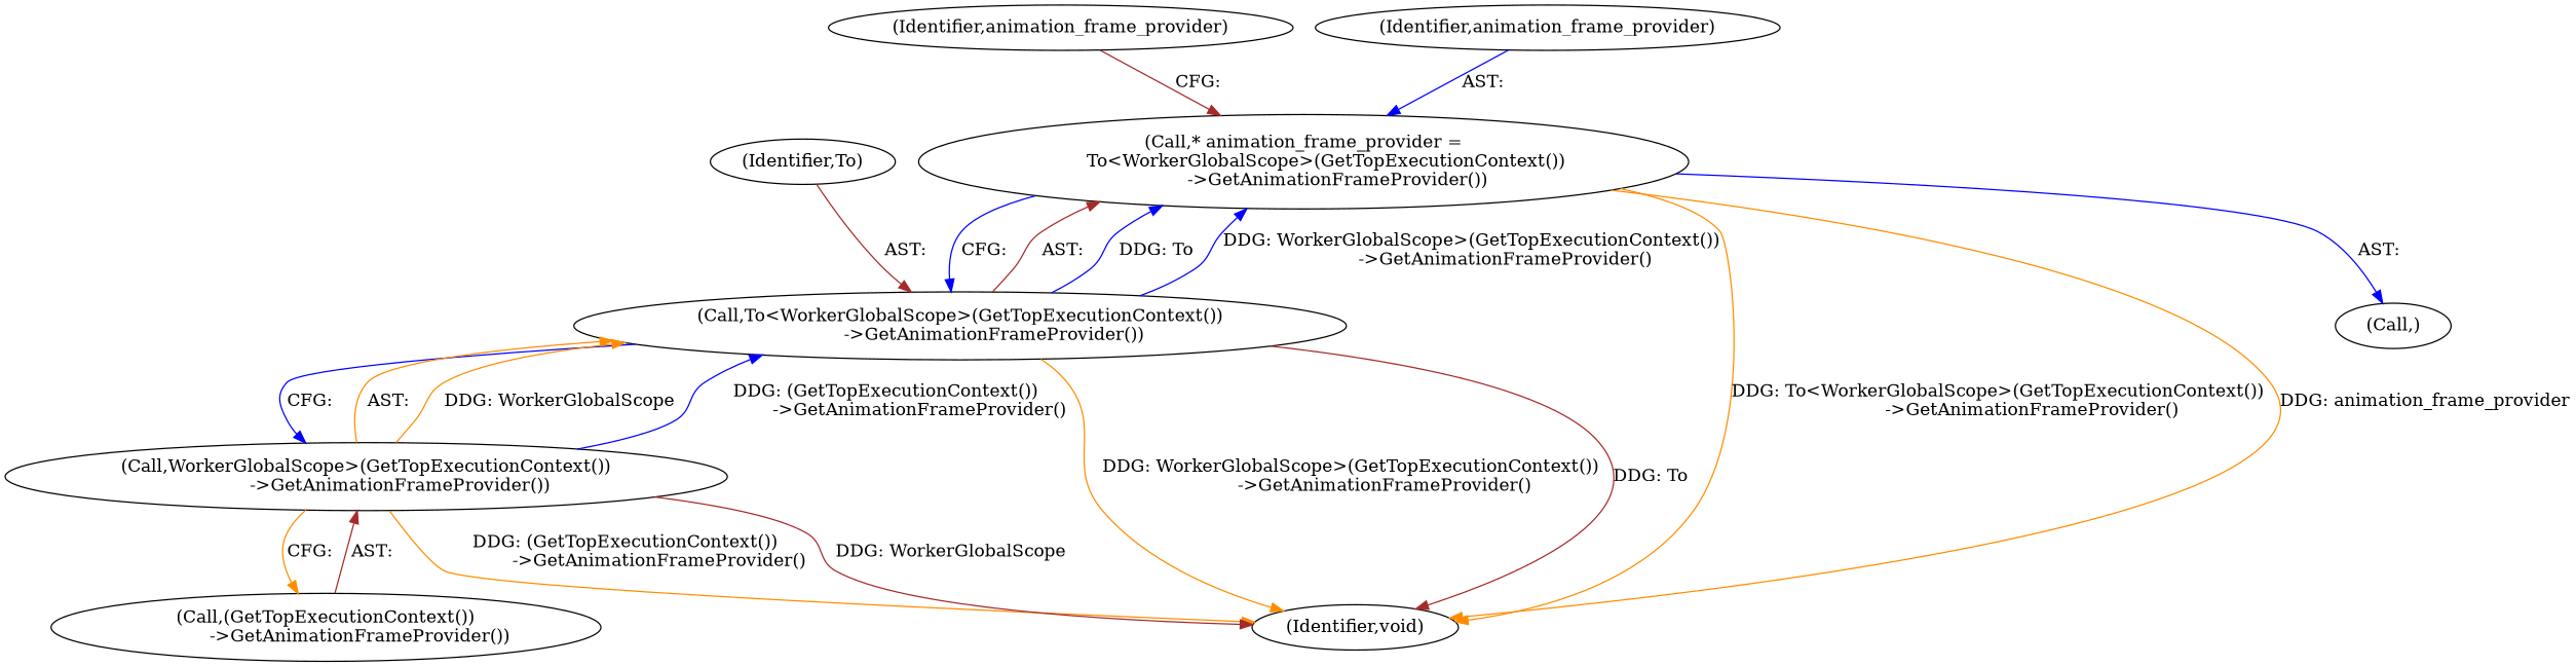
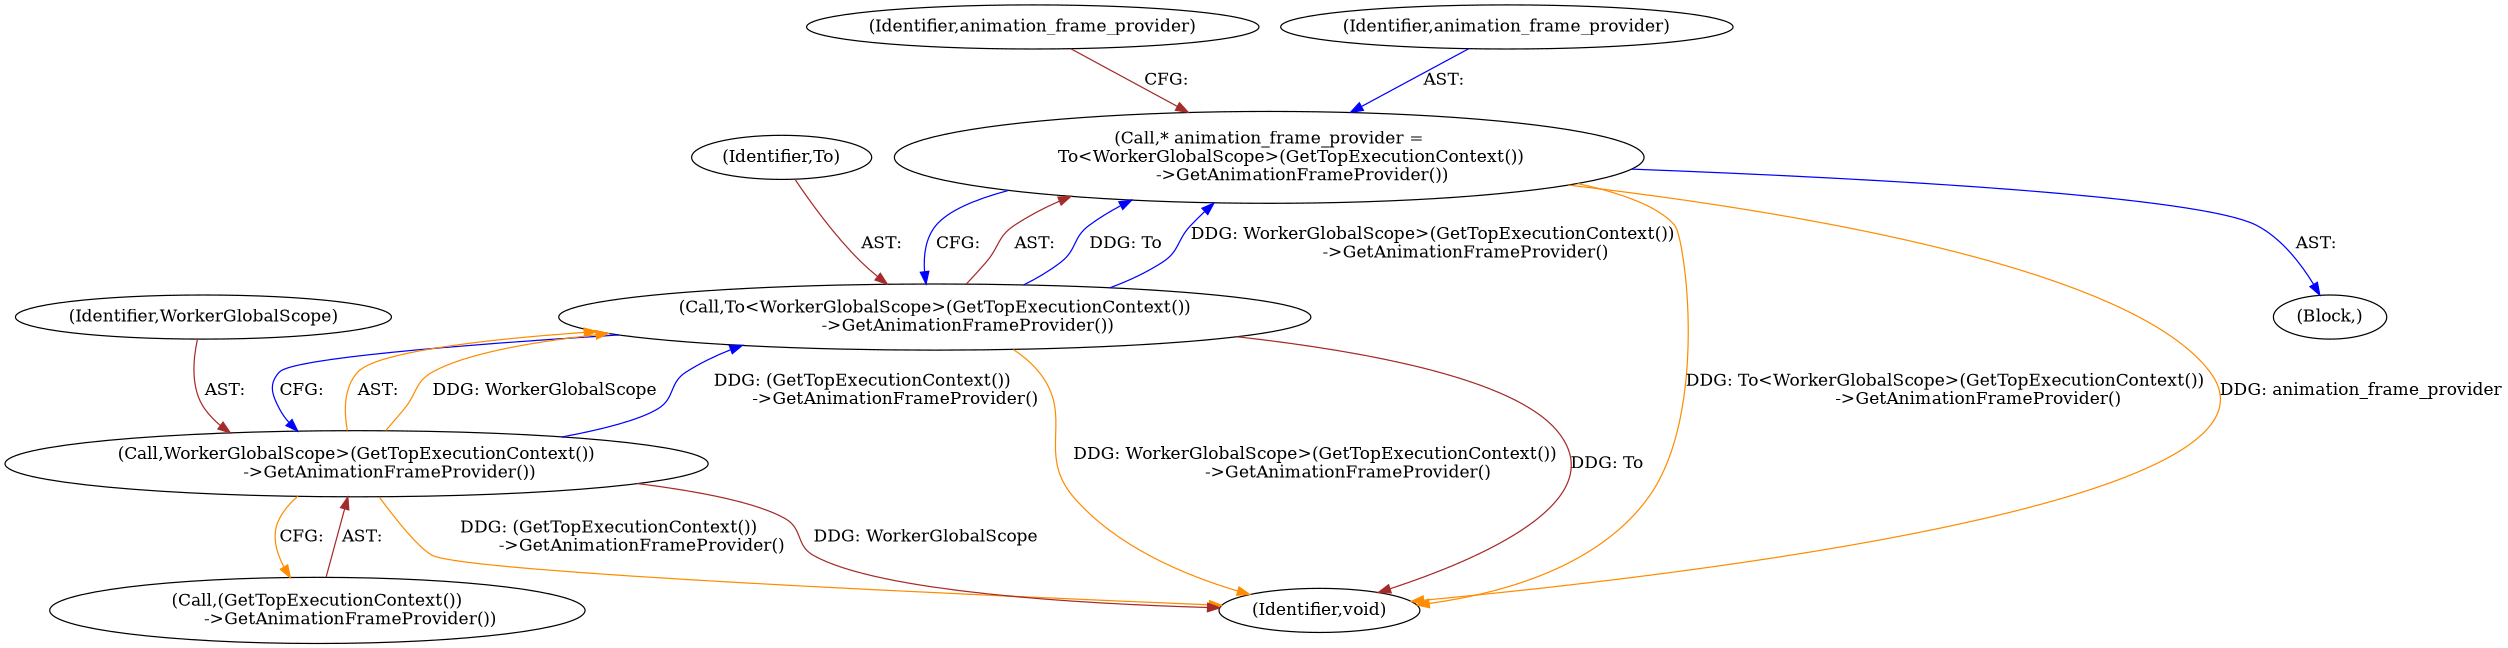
  digraph {
    edge [color=blue]
    n1 [label="(Call,* animation_frame_provider =\n        To<WorkerGlobalScope>(GetTopExecutionContext())\n            ->GetAnimationFrameProvider())"]
    n2 [label="(Call,To<WorkerGlobalScope>(GetTopExecutionContext())\n            ->GetAnimationFrameProvider())"]
    n3 [label="(Identifier,void)"]
-   n4 [label="(Call,)"]
+   n4 [label="(Block,)"]
    n5 [label="(Call,WorkerGlobalScope>(GetTopExecutionContext())\n            ->GetAnimationFrameProvider())"]
    n6 [label="(Call,(GetTopExecutionContext())\n            ->GetAnimationFrameProvider())"]
+   n7 [label="(Identifier,WorkerGlobalScope)"]
    n8 [label="(Identifier,animation_frame_provider)"]
    n9 [label="(Identifier,To)"]
    n10 [label="(Identifier,animation_frame_provider)"]
    n1 -> n2 [label="CFG: "]
    n1 -> n3 [color=darkorange label="DDG: To<WorkerGlobalScope>(GetTopExecutionContext())\n            ->GetAnimationFrameProvider()"]
    n1 -> n3 [color=darkorange label="DDG: animation_frame_provider"]
    n1 -> n4 [label="AST: "]
    n2 -> n1 [color=brown label="AST: "]
    n2 -> n1 [label="DDG: To"]
    n2 -> n1 [label="DDG: WorkerGlobalScope>(GetTopExecutionContext())\n            ->GetAnimationFrameProvider()"]
    n2 -> n3 [color=darkorange label="DDG: WorkerGlobalScope>(GetTopExecutionContext())\n            ->GetAnimationFrameProvider()"]
    n2 -> n3 [color=brown label="DDG: To"]
    n2 -> n5 [label="CFG: "]
    n5 -> n2 [color=darkorange label="AST: "]
    n5 -> n2 [color=darkorange label="DDG: WorkerGlobalScope"]
    n5 -> n2 [label="DDG: (GetTopExecutionContext())\n            ->GetAnimationFrameProvider()"]
    n5 -> n3 [color=darkorange label="DDG: (GetTopExecutionContext())\n            ->GetAnimationFrameProvider()"]
    n5 -> n3 [color=brown label="DDG: WorkerGlobalScope"]
    n5 -> n6 [color=darkorange label="CFG: "]
    n6 -> n5 [color=brown label="AST: "]
+   n7 -> n5 [color=brown label="AST: "]
    n8 -> n1 [color=brown label="CFG: "]
    n9 -> n2 [color=brown label="AST: "]
    n10 -> n1 [label="AST: "]
  }
